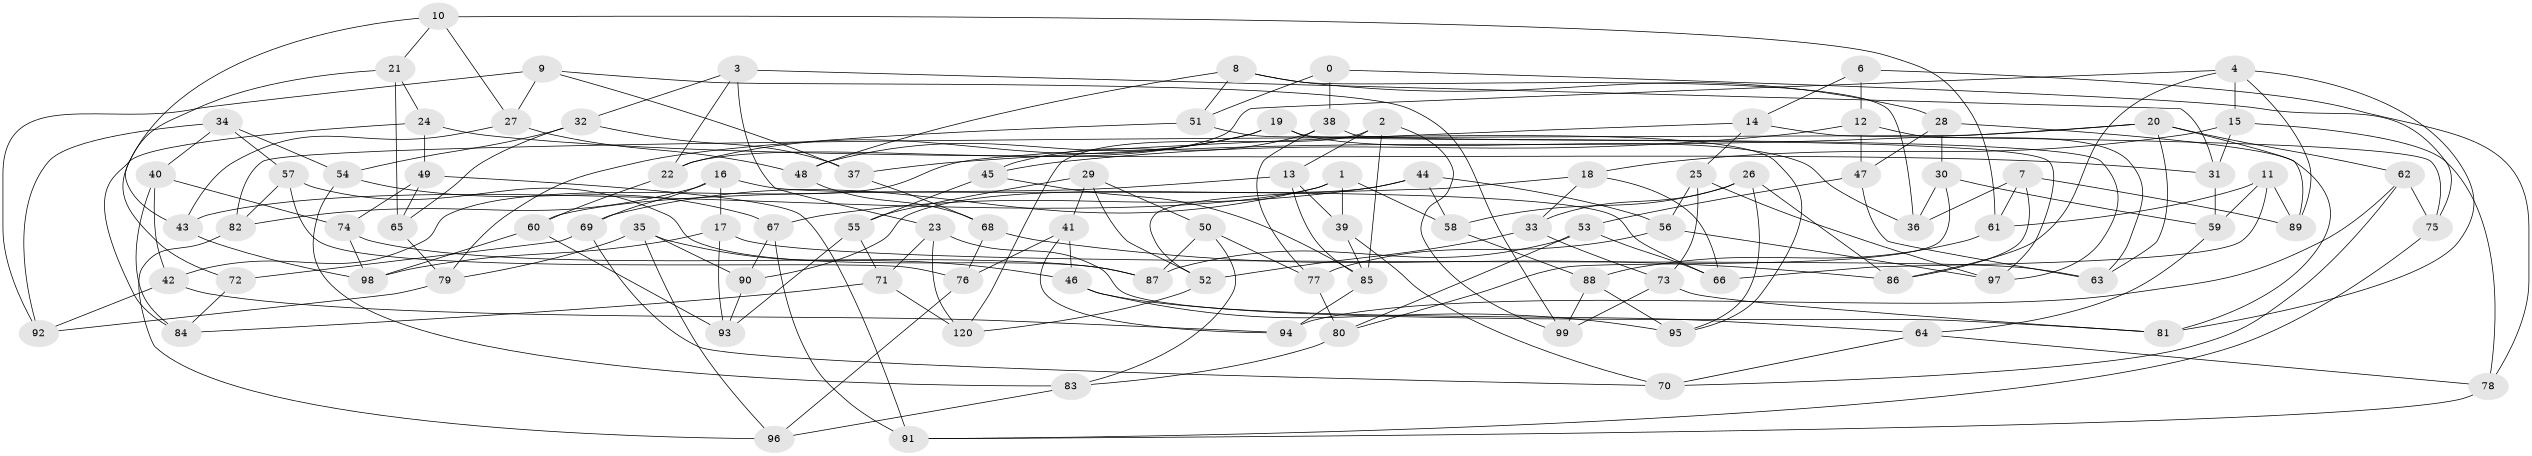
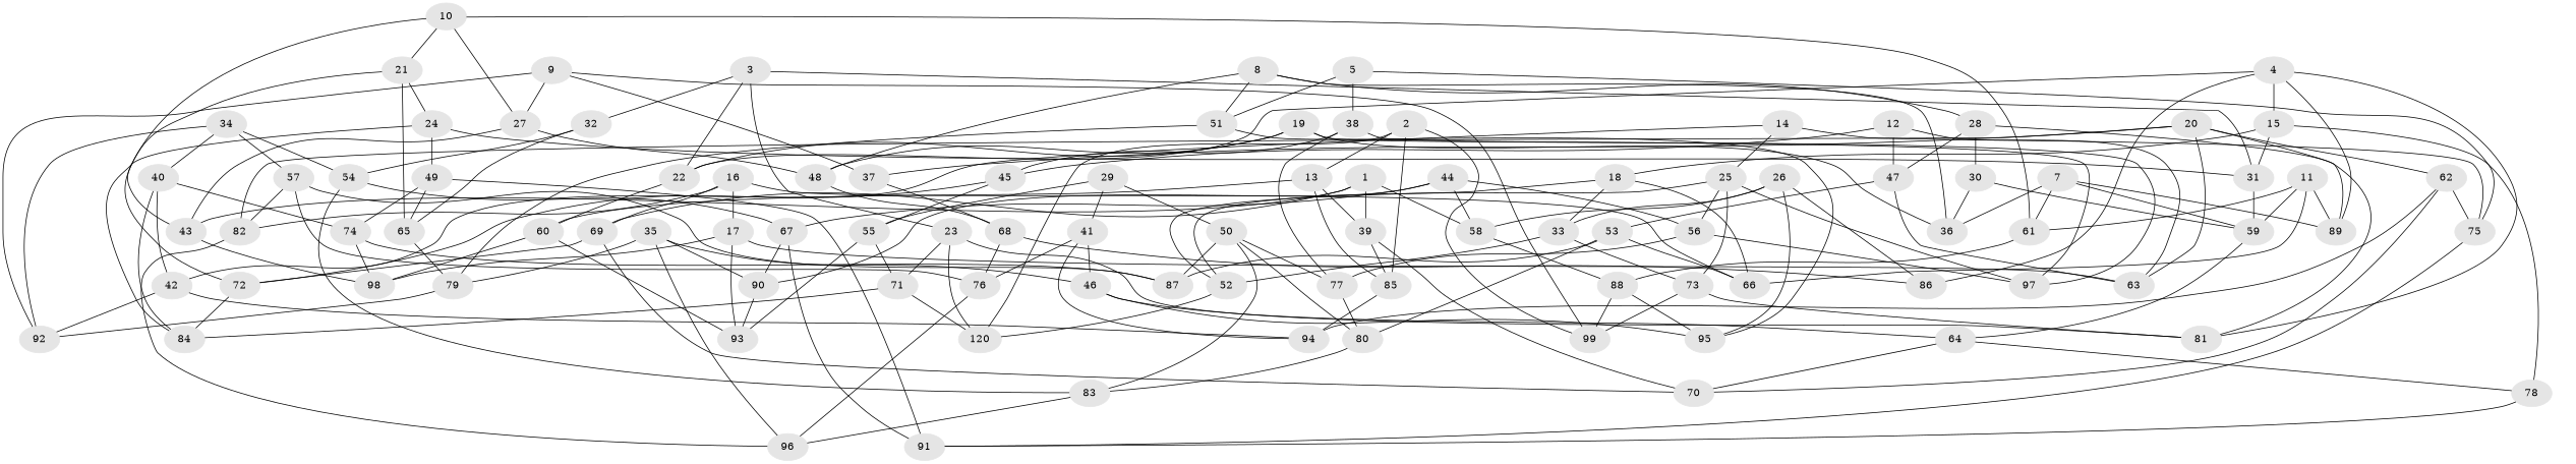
  graph {
    node [color=gray90 style=filled]
    1
    39
    43
    58
    69
    85
    70
    98
    88
    72
    2
    13
    99
    n14 [label=120]
    60
    94
    3
    22
    23
    31
    32
    81
    71
    59
    37
    65
    54
    4
    15
    86
    89
    78
    18
-   5 [label=0]
+   5
    38
    51
    75
    45
    97
    77
    95
    79
    91
-   6
    12
    14
    47
    63
    25
    42
    68
    7
    36
    61
    8
    28
    48
    30
    9
    27
    92
    10
    21
    24
    11
    66
    64
    55
    53
    93
    56
    73
    33
    52
    16
    17
    82
    96
    19
    20
    62
    49
    84
    74
    26
    80
    29
    41
    50
    46
    76
    83
    87
    67
    34
    40
    57
    35
    90
    44
    1 -- 39
    1 -- 43
    1 -- 58
    1 -- 69
    39 -- 85
    39 -- 70
    43 -- 98
    58 -- 88
    69 -- 70
    69 -- 72
    85 -- 94
    88 -- 99
    88 -- 95
    72 -- 84
    2 -- 85
    2 -- 13
    2 -- 99
    2 -- n14
    13 -- 39
    13 -- 85
    13 -- 60
    60 -- 98
    60 -- 93
    3 -- 22
    3 -- 23
    3 -- 31
    3 -- 32
    22 -- 60
    23 -- n14
    23 -- 81
    23 -- 71
    31 -- 59
-   32 -- 37
    32 -- 65
    32 -- 54
    71 -- n14
    71 -- 84
    59 -- 64
    37 -- 68
    65 -- 79
    54 -- 83
    54 -- 67
    4 -- 22
    4 -- 81
    4 -- 15
    4 -- 86
    4 -- 89
    15 -- 31
    15 -- 78
    15 -- 18
    78 -- 91
    18 -- 66
    18 -- 33
    18 -- 52
    5 -- 38
    5 -- 51
    5 -- 75
    38 -- 45
    38 -- 97
    38 -- 77
    51 -- 95
    51 -- 79
    75 -- 91
-   45 -- 85
+   45 -- 72
    45 -- 55
    77 -- 80
    79 -- 92
-   6 -- 78
-   6 -- 12
-   6 -- 14
    12 -- 45
    12 -- 47
    12 -- 63
    14 -- 75
    14 -- 25
    14 -- 42
    47 -- 63
    47 -- 53
    25 -- 97
    25 -- 56
    25 -- 73
    42 -- 94
    42 -- 92
    68 -- 86
    68 -- 76
-   7 -- 86
+   7 -- 59
    7 -- 89
    7 -- 36
    7 -- 61
    61 -- 88
    8 -- 51
    8 -- 36
    8 -- 28
    8 -- 48
    28 -- 81
    28 -- 47
    28 -- 30
    48 -- 68
    30 -- 59
    30 -- 36
-   30 -- 80
+   50 -- 80
    9 -- 99
    9 -- 37
    9 -- 27
    9 -- 92
    27 -- 43
    27 -- 48
    10 -- 43
    10 -- 61
    10 -- 27
    10 -- 21
    21 -- 72
    21 -- 65
    21 -- 24
    24 -- 31
    24 -- 49
    24 -- 84
    11 -- 59
    11 -- 89
    11 -- 61
    11 -- 66
    64 -- 70
    64 -- 78
    55 -- 71
    55 -- 93
    53 -- 66
    53 -- 80
    53 -- 87
    56 -- 97
    56 -- 77
    73 -- 99
    73 -- 81
    33 -- 73
    33 -- 52
    52 -- n14
    16 -- 69
    16 -- 66
    16 -- 17
    16 -- 82
    17 -- 98
    17 -- 63
    17 -- 93
    82 -- 96
    19 -- 22
    19 -- 97
    19 -- 36
    19 -- 48
    20 -- 37
    20 -- 89
    20 -- 63
    20 -- 82
    20 -- 62
    62 -- 70
    62 -- 94
    62 -- 75
    49 -- 65
    49 -- 91
    49 -- 74
    74 -- 98
    74 -- 87
    26 -- 58
    26 -- 86
    26 -- 95
    26 -- 33
    80 -- 83
    29 -- 55
-   29 -- 52
+   25 -- 52
    29 -- 41
    29 -- 50
    41 -- 94
    41 -- 46
    41 -- 76
    50 -- 77
    50 -- 83
    50 -- 87
    46 -- 95
    46 -- 64
    76 -- 96
    83 -- 96
    67 -- 91
    67 -- 90
    34 -- 54
    34 -- 92
    34 -- 40
    34 -- 57
    40 -- 42
    40 -- 84
    40 -- 74
    57 -- 82
    57 -- 76
    57 -- 87
    35 -- 79
    35 -- 96
    35 -- 46
    35 -- 90
    90 -- 93
    44 -- 58
    44 -- 56
    44 -- 67
    44 -- 90
  }
